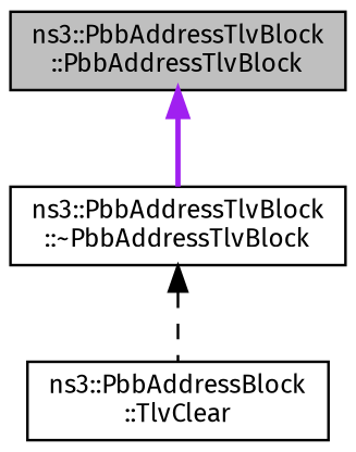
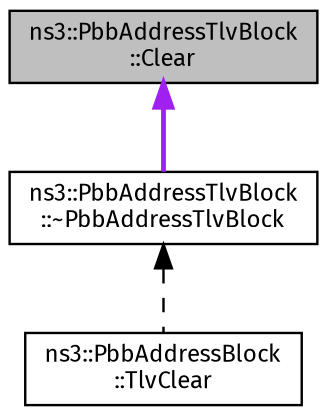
  digraph {
    fontname="Fira Sans"
    rankdir=TB
    node [color=black fillcolor=white fontname="Fira Sans" fontsize=10 shape=record style=filled]
    edge [dir=back fontname="Fira Sans" fontsize=10 labelfontname=Helvetica labelfontsize=10]
-   n1 [fillcolor=grey75 fontcolor=black height=0.2 label="ns3::PbbAddressTlvBlock\l::PbbAddressTlvBlock" width=0.4]
+   n1 [fillcolor=grey75 fontcolor=black height=0.2 label="ns3::PbbAddressTlvBlock\l::Clear" width=0.4]
    n2 [height=0.2 label="ns3::PbbAddressTlvBlock\l::~PbbAddressTlvBlock" width=0.4]
    n3 [height=0.2 label="ns3::PbbAddressBlock\l::TlvClear" width=0.4]
    n1 -> n2 [color=purple style=bold]
    n2 -> n3 [color=black style=dashed]
  }
